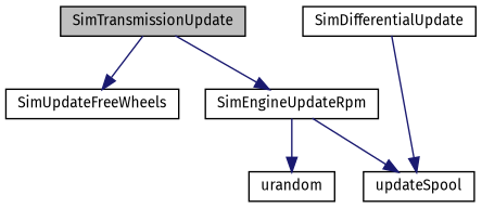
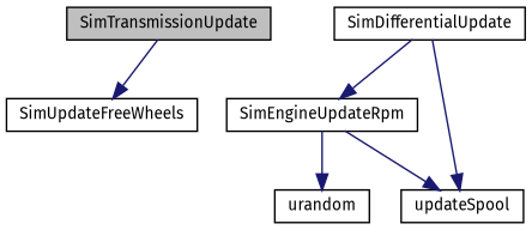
  digraph {
    fontname="Fira Sans"
    rankdir=TB
    node [color=black fillcolor=white fontname="Fira Sans" fontsize=10 shape=record style=filled]
    edge [color=midnightblue fontname="Fira Sans" fontsize=10 labelfontname=Helvetica labelfontsize=10 style=solid]
    n1 [fillcolor=grey75 fontcolor=black height=0.2 label=SimTransmissionUpdate width=0.4]
    n2 [height=0.2 label=SimUpdateFreeWheels width=0.4]
    n3 [height=0.2 label=SimDifferentialUpdate width=0.4]
    n4 [height=0.2 label=updateSpool width=0.4]
    n5 [height=0.2 label=SimEngineUpdateRpm width=0.4]
    n6 [height=0.2 label=urandom width=0.4]
    n1 -> n2
    n3 -> n4
-   n1 -> n5
+   n3 -> n5
    n5 -> n4
    n5 -> n6
  }
